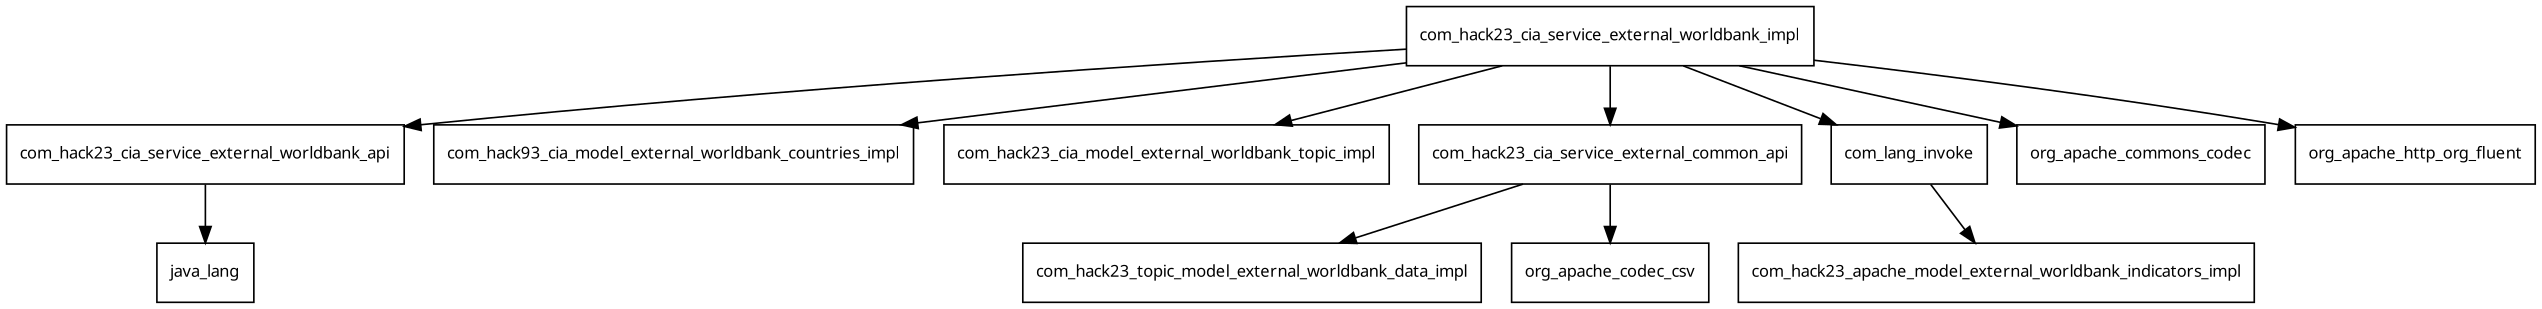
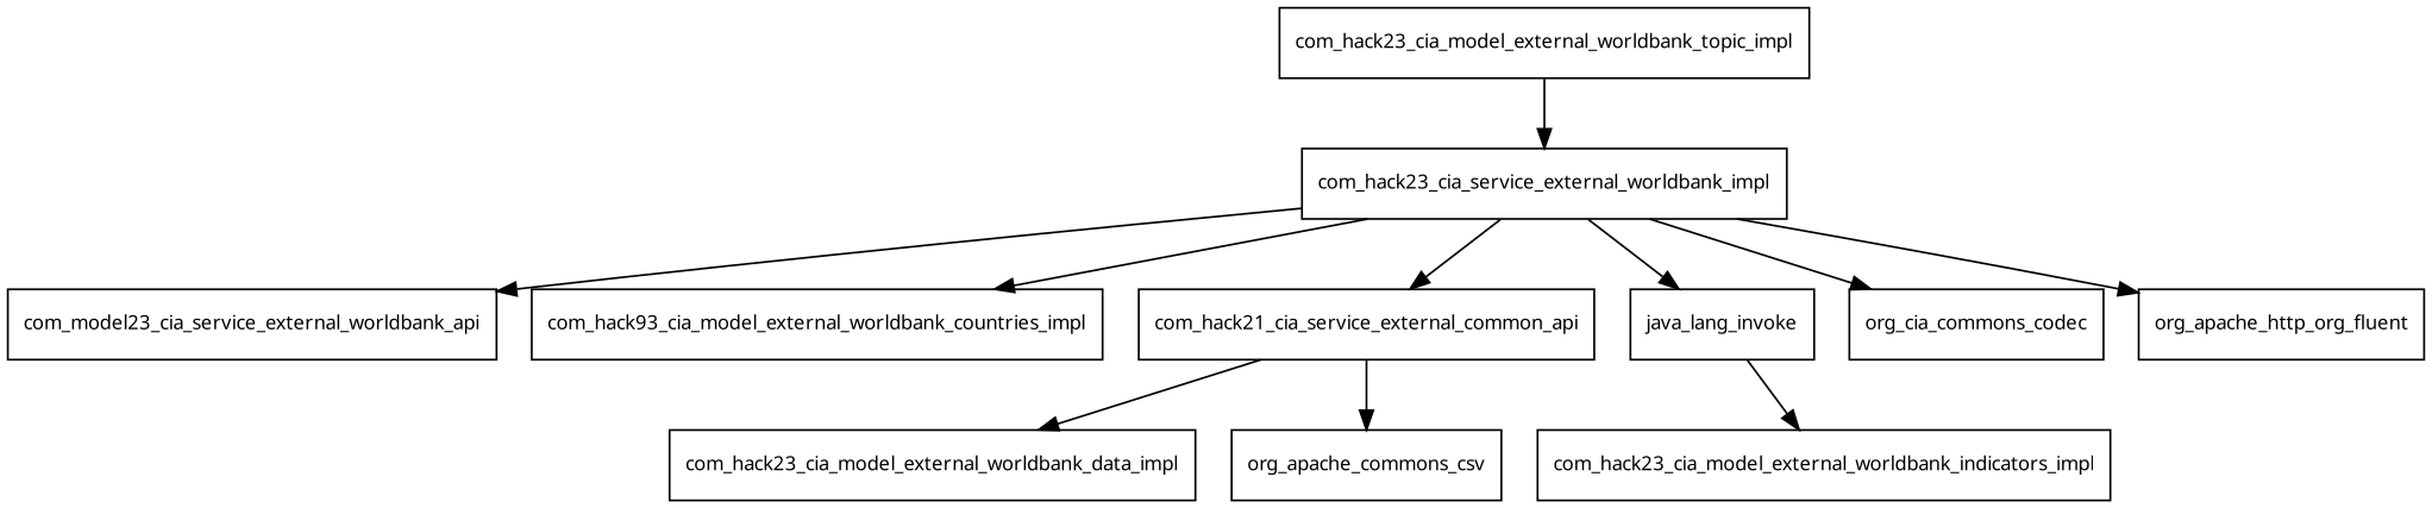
  digraph {
    fontname="Noto Sans"
    node [fontname="Noto Sans" fontsize=10.0 shape=box]
    edge [fontname="Noto Sans"]
-   com_hack23_cia_service_external_worldbank_api
-   java_lang
+   com_hack23_cia_service_external_worldbank_api [label=com_model23_cia_service_external_worldbank_api]
    com_hack23_cia_service_external_worldbank_impl
    n4 [label=com_hack93_cia_model_external_worldbank_countries_impl]
    com_hack23_cia_model_external_worldbank_topic_impl
-   com_hack23_cia_service_external_common_api
-   java_lang_invoke [label=com_lang_invoke]
-   org_apache_commons_codec
+   com_hack23_cia_service_external_common_api [label=com_hack21_cia_service_external_common_api]
+   java_lang_invoke
+   org_apache_commons_codec [label=org_cia_commons_codec]
    n9 [label=org_apache_http_org_fluent]
-   com_hack23_cia_model_external_worldbank_data_impl [label=com_hack23_topic_model_external_worldbank_data_impl]
-   org_apache_commons_csv [label=org_apache_codec_csv]
-   com_hack23_cia_model_external_worldbank_indicators_impl [label=com_hack23_apache_model_external_worldbank_indicators_impl]
-   com_hack23_cia_service_external_worldbank_api -> java_lang
+   com_hack23_cia_model_external_worldbank_data_impl
+   org_apache_commons_csv
+   com_hack23_cia_model_external_worldbank_indicators_impl
    com_hack23_cia_service_external_worldbank_impl -> com_hack23_cia_service_external_worldbank_api
    com_hack23_cia_service_external_worldbank_impl -> n4
-   com_hack23_cia_service_external_worldbank_impl -> com_hack23_cia_model_external_worldbank_topic_impl
+   com_hack23_cia_model_external_worldbank_topic_impl -> com_hack23_cia_service_external_worldbank_impl
    com_hack23_cia_service_external_worldbank_impl -> com_hack23_cia_service_external_common_api
    com_hack23_cia_service_external_worldbank_impl -> java_lang_invoke
    com_hack23_cia_service_external_worldbank_impl -> org_apache_commons_codec
    com_hack23_cia_service_external_worldbank_impl -> n9
    com_hack23_cia_service_external_common_api -> com_hack23_cia_model_external_worldbank_data_impl
    com_hack23_cia_service_external_common_api -> org_apache_commons_csv
    java_lang_invoke -> com_hack23_cia_model_external_worldbank_indicators_impl
  }
